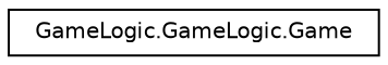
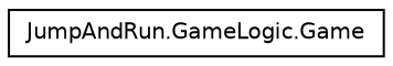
  digraph {
    rankdir=TB
-   n1 [color=black fillcolor=white fontname=Helvetica fontsize=10 height=0.2 label="GameLogic.GameLogic.Game" shape=record style=filled width=0.4]
+   n1 [color=black fillcolor=white fontname=Helvetica fontsize=10 height=0.2 label="JumpAndRun.GameLogic.Game" shape=record style=filled width=0.4]
  }
